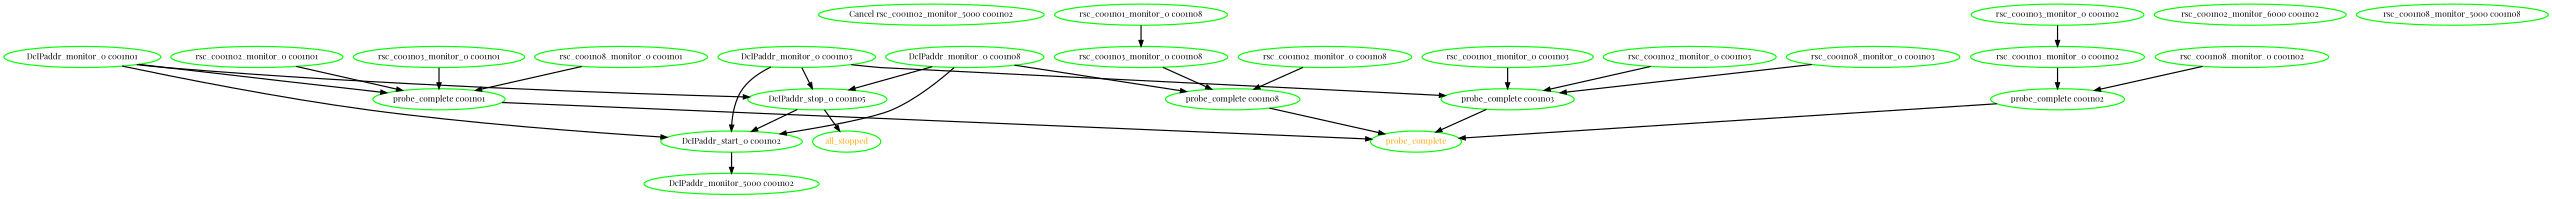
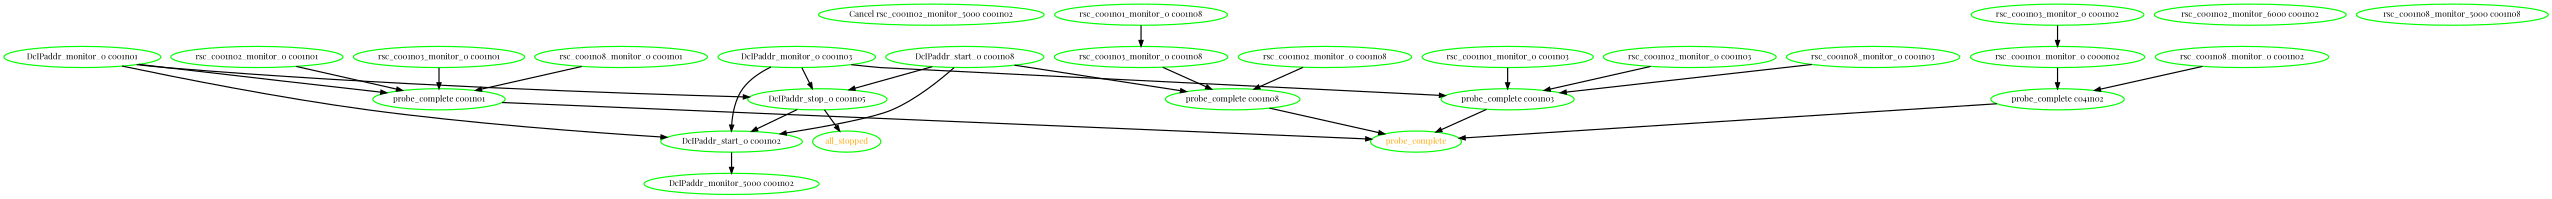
  digraph {
    fontname="Playfair Display"
    node [color=green fontcolor=black fontname="Playfair Display" style=bold]
    edge [fontname="Playfair Display" style=bold]
    "Cancel rsc_c001n02_monitor_5000 c001n02"
    "DcIPaddr_monitor_0 c001n01"
    "DcIPaddr_start_0 c001n02"
    n4 [label="DcIPaddr_stop_0 c001n05"]
    "probe_complete c001n01"
    "DcIPaddr_monitor_5000 c001n02"
    all_stopped [fontcolor=orange]
    probe_complete [fontcolor=orange]
    "DcIPaddr_monitor_0 c001n03"
    "probe_complete c001n03"
-   "DcIPaddr_monitor_0 c001n08"
+   "DcIPaddr_monitor_0 c001n08" [label="DcIPaddr_start_0 c001n08"]
    "probe_complete c001n08"
-   "probe_complete c001n02"
-   "rsc_c001n01_monitor_0 c001n02"
+   "probe_complete c001n02" [label="probe_complete c041n02"]
+   "rsc_c001n01_monitor_0 c001n02" [label="rsc_c001n01_monitor_0 c000n02"]
    "rsc_c001n01_monitor_0 c001n03"
    "rsc_c001n01_monitor_0 c001n08"
    "rsc_c001n03_monitor_0 c001n08"
    "rsc_c001n02_monitor_0 c001n01"
    "rsc_c001n02_monitor_0 c001n03"
    "rsc_c001n02_monitor_0 c001n08"
    "rsc_c001n02_monitor_6000 c001n02"
    "rsc_c001n03_monitor_0 c001n01"
    "rsc_c001n03_monitor_0 c001n02"
    "rsc_c001n08_monitor_0 c001n01"
    "rsc_c001n08_monitor_0 c001n02"
    "rsc_c001n08_monitor_0 c001n03"
    "rsc_c001n08_monitor_5000 c001n08"
    "DcIPaddr_monitor_0 c001n01" -> "DcIPaddr_start_0 c001n02"
    "DcIPaddr_monitor_0 c001n01" -> n4
    "DcIPaddr_monitor_0 c001n01" -> "probe_complete c001n01"
    "DcIPaddr_start_0 c001n02" -> "DcIPaddr_monitor_5000 c001n02"
    n4 -> "DcIPaddr_start_0 c001n02"
    n4 -> all_stopped
    "probe_complete c001n01" -> probe_complete
    "DcIPaddr_monitor_0 c001n03" -> "DcIPaddr_start_0 c001n02"
    "DcIPaddr_monitor_0 c001n03" -> n4
    "DcIPaddr_monitor_0 c001n03" -> "probe_complete c001n03"
    "probe_complete c001n03" -> probe_complete
    "DcIPaddr_monitor_0 c001n08" -> "DcIPaddr_start_0 c001n02"
    "DcIPaddr_monitor_0 c001n08" -> n4
    "DcIPaddr_monitor_0 c001n08" -> "probe_complete c001n08"
    "probe_complete c001n08" -> probe_complete
    "probe_complete c001n02" -> probe_complete
    "rsc_c001n01_monitor_0 c001n02" -> "probe_complete c001n02"
    "rsc_c001n01_monitor_0 c001n03" -> "probe_complete c001n03"
    "rsc_c001n01_monitor_0 c001n08" -> "rsc_c001n03_monitor_0 c001n08"
    "rsc_c001n03_monitor_0 c001n08" -> "probe_complete c001n08"
    "rsc_c001n02_monitor_0 c001n01" -> "probe_complete c001n01"
    "rsc_c001n02_monitor_0 c001n03" -> "probe_complete c001n03"
    "rsc_c001n02_monitor_0 c001n08" -> "probe_complete c001n08"
    "rsc_c001n03_monitor_0 c001n01" -> "probe_complete c001n01"
    "rsc_c001n03_monitor_0 c001n02" -> "rsc_c001n01_monitor_0 c001n02"
    "rsc_c001n08_monitor_0 c001n01" -> "probe_complete c001n01"
    "rsc_c001n08_monitor_0 c001n02" -> "probe_complete c001n02"
    "rsc_c001n08_monitor_0 c001n03" -> "probe_complete c001n03"
  }
